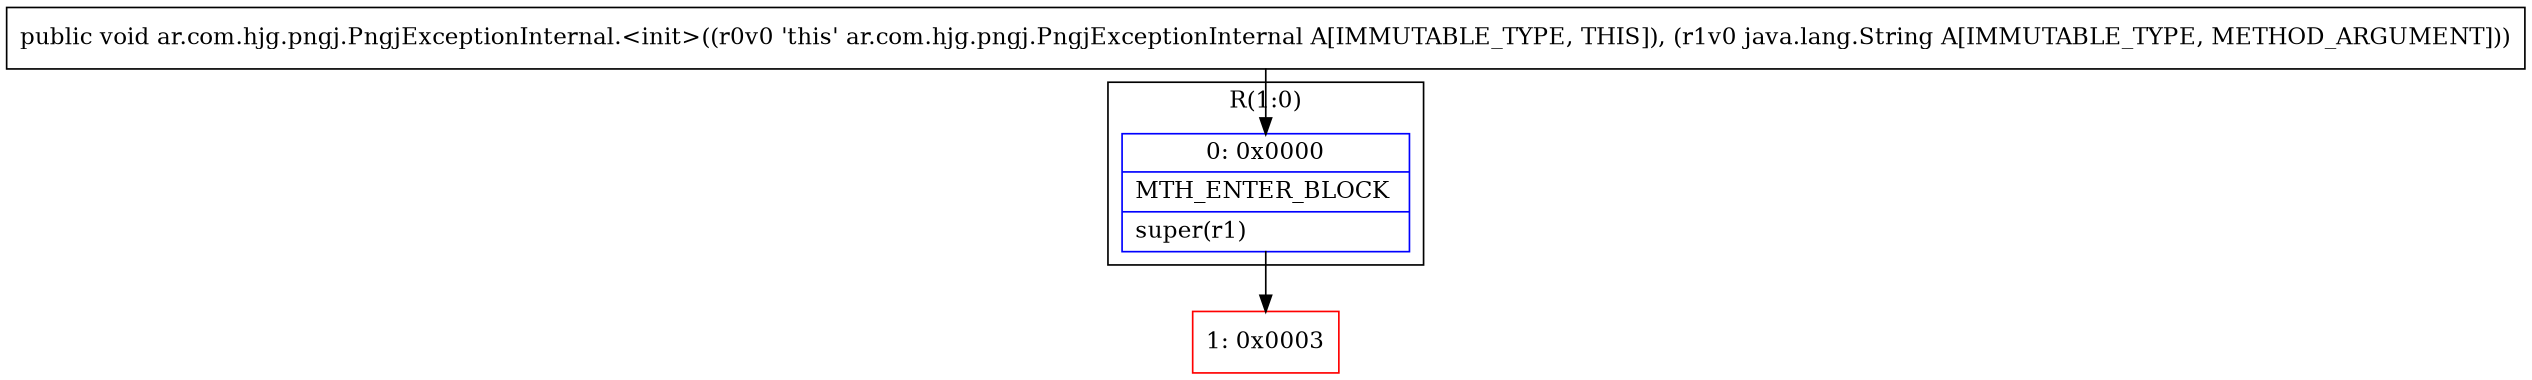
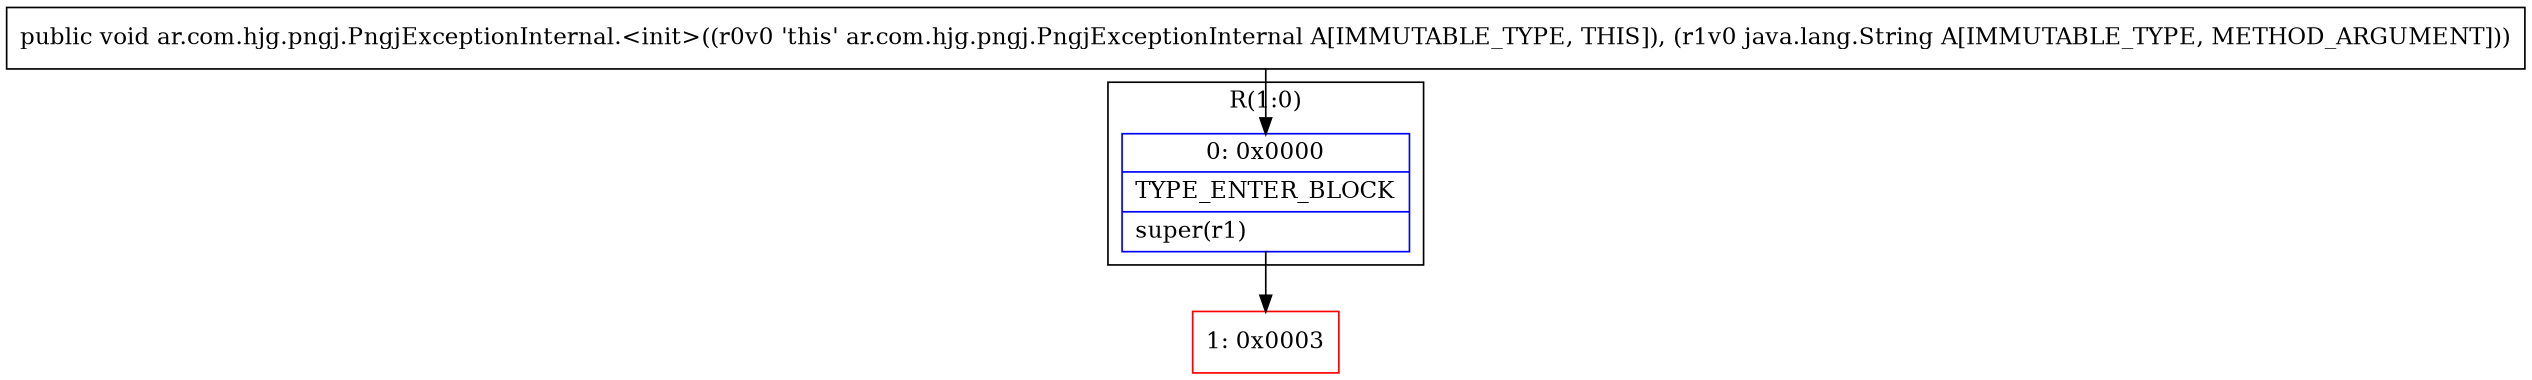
  digraph {
    node [shape=record]
-   n1 [color=blue label="{0\:\ 0x0000|MTH_ENTER_BLOCK\l|super(r1)\l}"]
+   n1 [color=blue label="{0\:\ 0x0000|TYPE_ENTER_BLOCK\l|super(r1)\l}"]
    n2 [color=red label="{1\:\ 0x0003}"]
    n3 [label="{public void ar.com.hjg.pngj.PngjExceptionInternal.\<init\>((r0v0 'this' ar.com.hjg.pngj.PngjExceptionInternal A[IMMUTABLE_TYPE, THIS]), (r1v0 java.lang.String A[IMMUTABLE_TYPE, METHOD_ARGUMENT])) }"]
    subgraph cluster_1 {
      label="R(1:0)"
      n1
    }
    n1 -> n2
    n3 -> n1
  }
